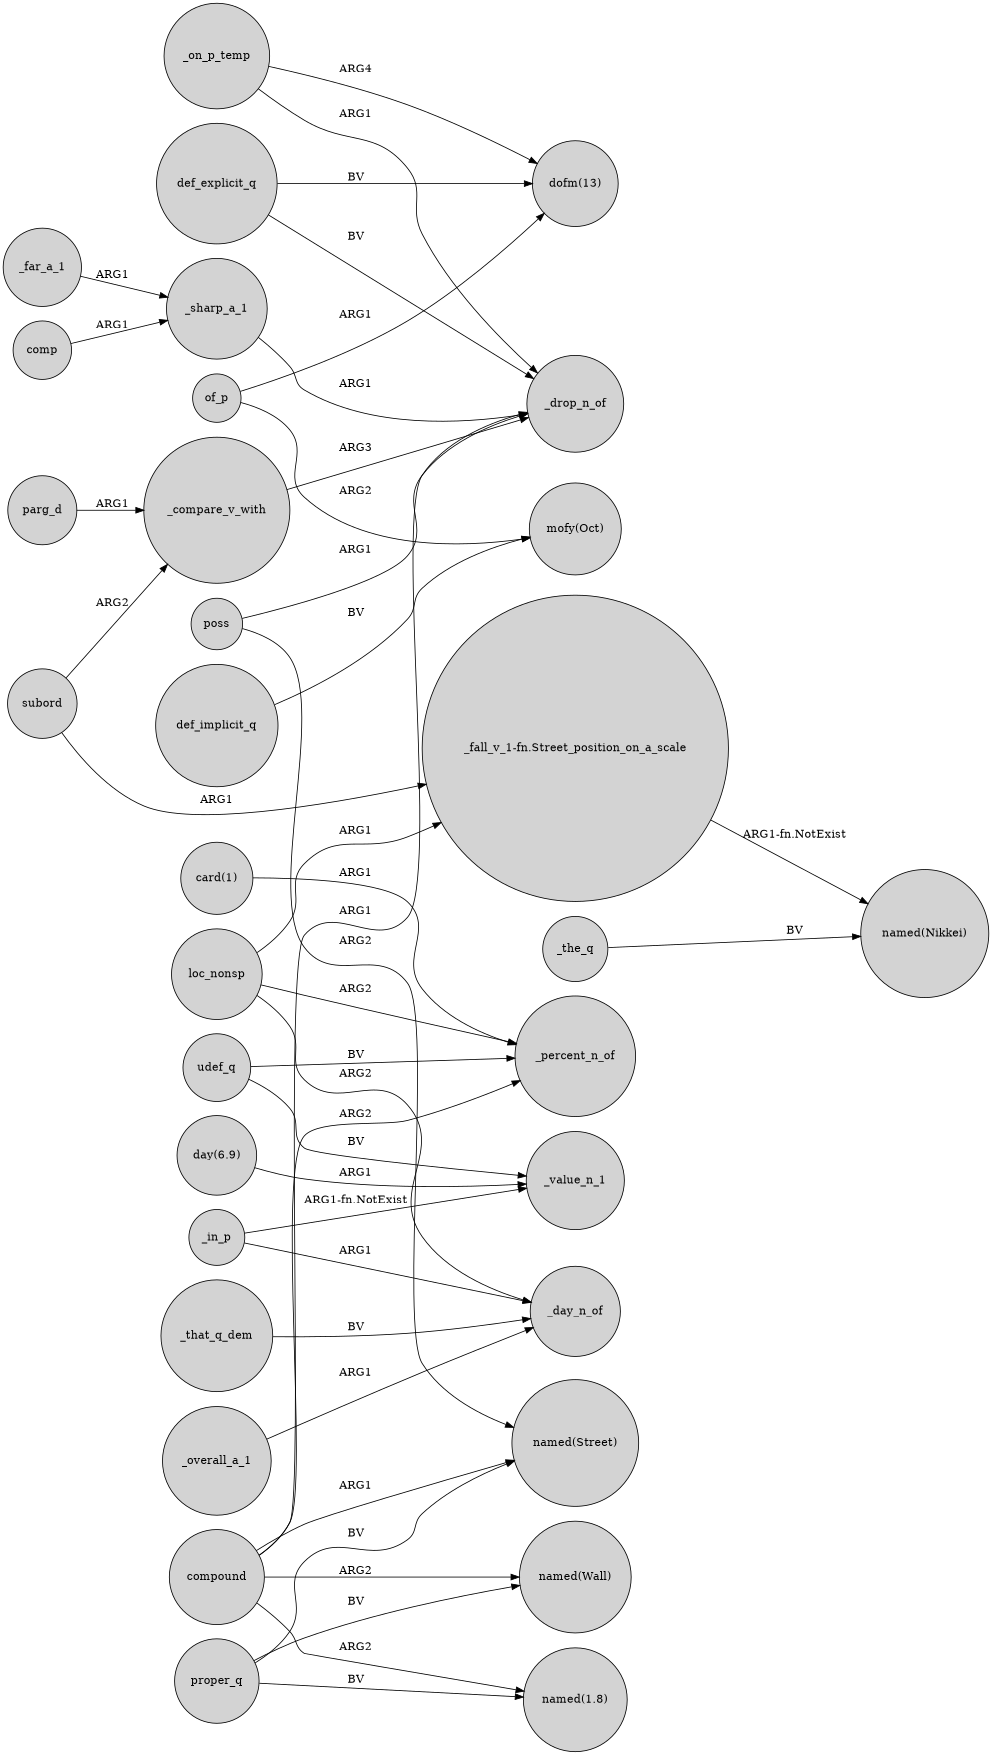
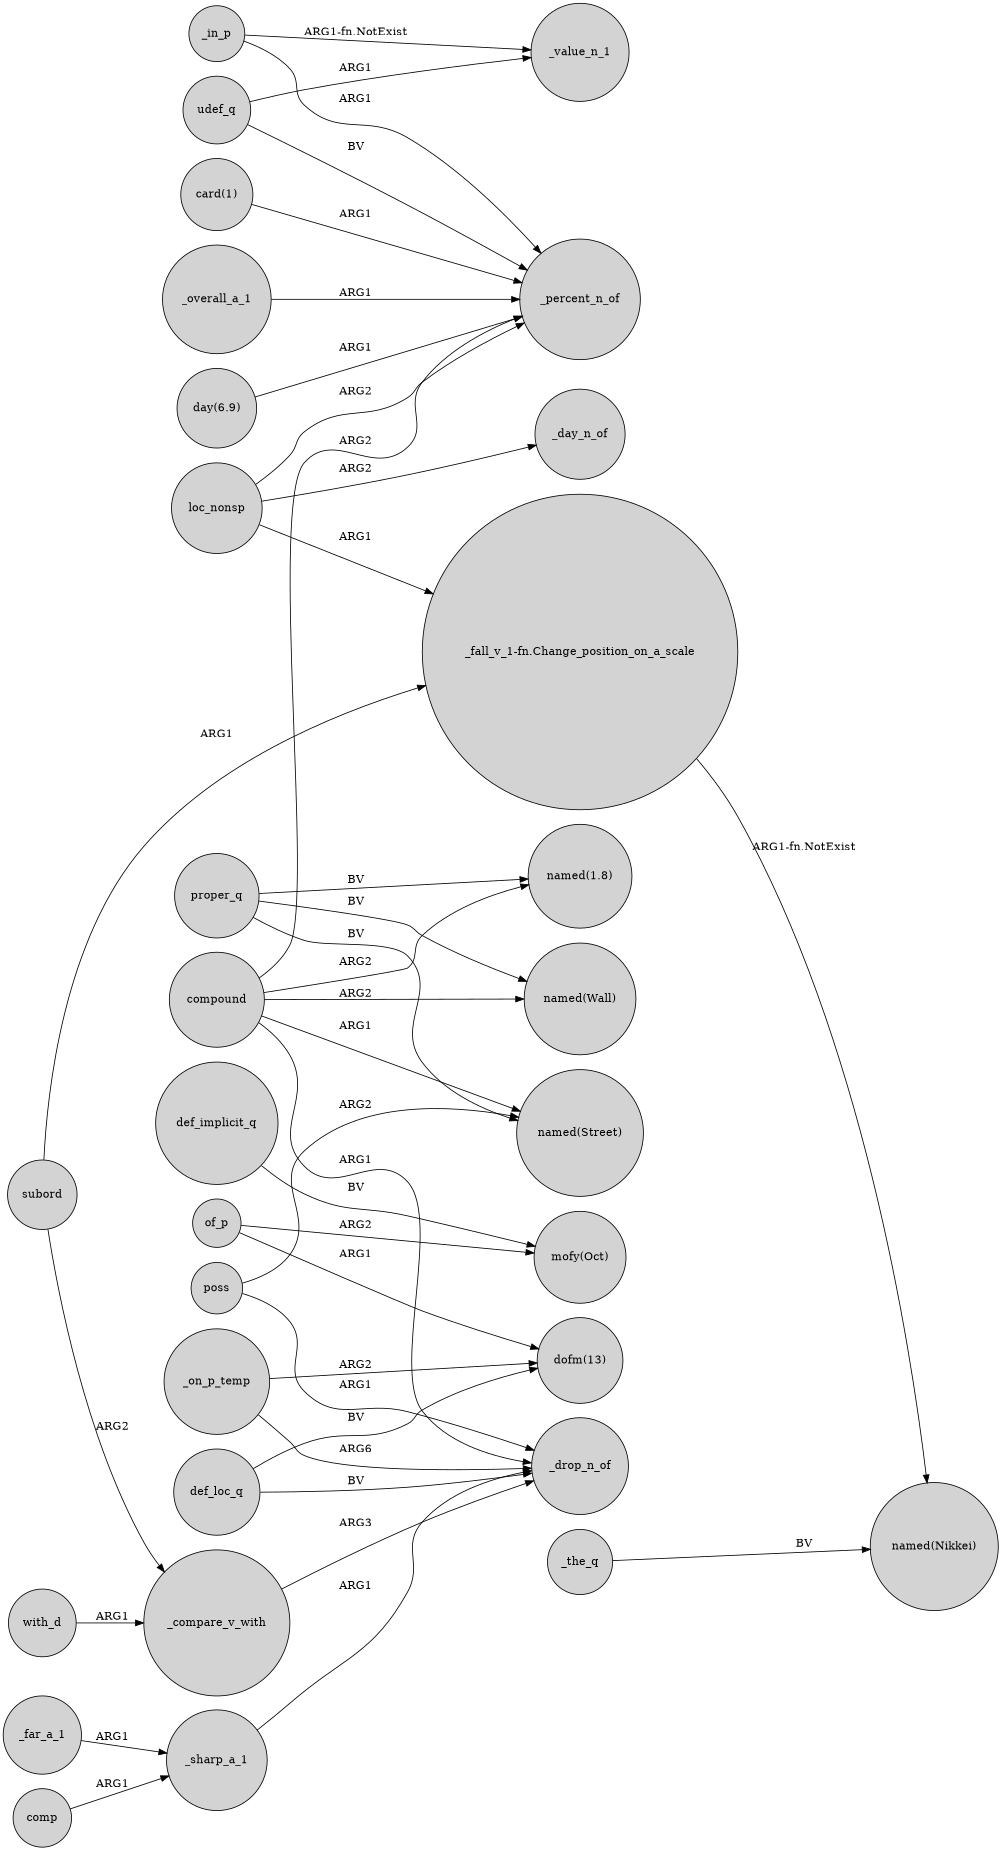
  digraph {
    rankdir=LR
    node [shape=circle style=filled]
    of_p
    "dofm(13)"
    "mofy(Oct)"
    "card(1)"
    _percent_n_of
    def_implicit_q
    compound
    "named(Street)"
    "named(Wall)"
    _drop_n_of
    "named(1.8)"
    proper_q
    _in_p
    _value_n_1
    poss
    _on_p_temp
    n17 [label="day(6.9)"]
-   parg_d
+   parg_d [label=with_d]
    _compare_v_with
    loc_nonsp
-   "_fall_v_1-fn.Change_position_on_a_scale" [label="_fall_v_1-fn.Street_position_on_a_scale"]
+   "_fall_v_1-fn.Change_position_on_a_scale"
    _day_n_of
    "named(Nikkei)"
    _far_a_1
    _sharp_a_1
    _overall_a_1
-   _that_q_dem
    _the_q
    subord
-   def_explicit_q
+   def_explicit_q [label=def_loc_q]
    udef_q
    comp
    of_p -> "dofm(13)" [label=ARG1]
    of_p -> "mofy(Oct)" [label=ARG2]
    "card(1)" -> _percent_n_of [label=ARG1]
    def_implicit_q -> "mofy(Oct)" [label=BV]
    compound -> _percent_n_of [label=ARG2]
    compound -> "named(Street)" [label=ARG1]
    compound -> "named(Wall)" [label=ARG2]
    compound -> _drop_n_of [label=ARG1]
    compound -> "named(1.8)" [label=ARG2]
    proper_q -> "named(Street)" [label=BV]
    proper_q -> "named(Wall)" [label=BV]
    proper_q -> "named(1.8)" [label=BV]
-   _in_p -> _day_n_of [label=ARG1]
+   _in_p -> _percent_n_of [label=ARG1]
    _in_p -> _value_n_1 [label="ARG1-fn.NotExist"]
    poss -> "named(Street)" [label=ARG2]
    poss -> _drop_n_of [label=ARG1]
-   _on_p_temp -> "dofm(13)" [label=ARG4]
-   _on_p_temp -> _drop_n_of [label=ARG1]
-   n17 -> _value_n_1 [label=ARG1]
+   _on_p_temp -> "dofm(13)" [label=ARG2]
+   _on_p_temp -> _drop_n_of [label=ARG6]
+   n17 -> _percent_n_of [label=ARG1]
    parg_d -> _compare_v_with [label=ARG1]
    _compare_v_with -> _drop_n_of [label=ARG3]
    loc_nonsp -> _percent_n_of [label=ARG2]
    loc_nonsp -> "_fall_v_1-fn.Change_position_on_a_scale" [label=ARG1]
    loc_nonsp -> _day_n_of [label=ARG2]
    "_fall_v_1-fn.Change_position_on_a_scale" -> "named(Nikkei)" [label="ARG1-fn.NotExist"]
    _far_a_1 -> _sharp_a_1 [label=ARG1]
    _sharp_a_1 -> _drop_n_of [label=ARG1]
-   _overall_a_1 -> _day_n_of [label=ARG1]
-   _that_q_dem -> _day_n_of [label=BV]
+   _overall_a_1 -> _percent_n_of [label=ARG1]
    _the_q -> "named(Nikkei)" [label=BV]
    subord -> _compare_v_with [label=ARG2]
    subord -> "_fall_v_1-fn.Change_position_on_a_scale" [label=ARG1]
    def_explicit_q -> "dofm(13)" [label=BV]
    def_explicit_q -> _drop_n_of [label=BV]
    udef_q -> _percent_n_of [label=BV]
-   udef_q -> _value_n_1 [label=BV]
+   udef_q -> _value_n_1 [label=ARG1]
    comp -> _sharp_a_1 [label=ARG1]
  }
